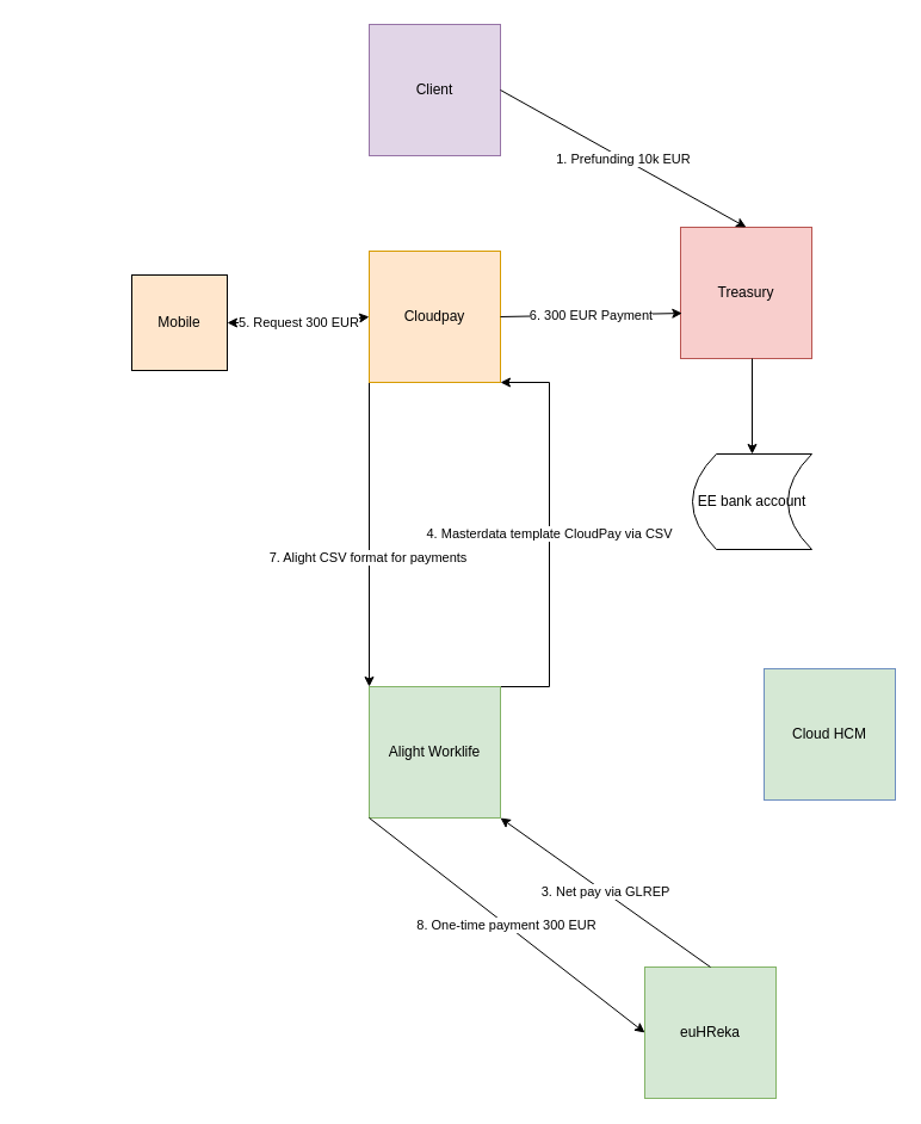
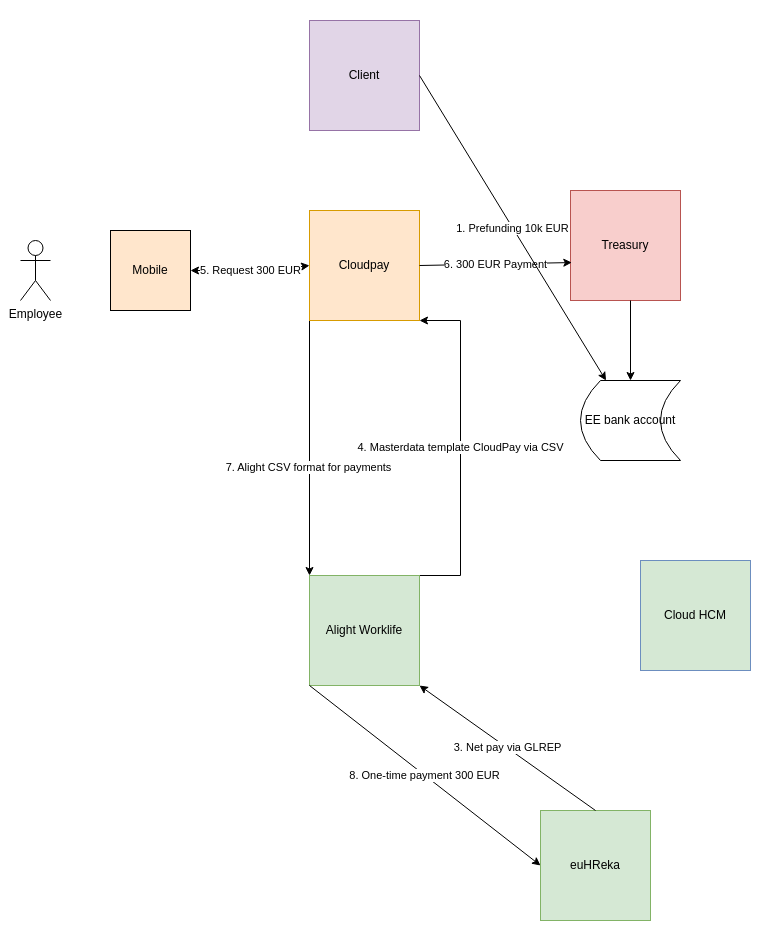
  <mxCell id="0" />
  <mxCell id="1" parent="0" />
  <mxCell id="2" value="4. Masterdata template CloudPay via CSV" style="edgeStyle=orthogonalEdgeStyle;rounded=0;orthogonalLoop=1;jettySize=auto;html=1;exitX=1;exitY=0;exitDx=0;exitDy=0;entryX=1;entryY=1;entryDx=0;entryDy=0;" parent="1" source="3" target="10" edge="1"><mxGeometry relative="1" as="geometry"><Array as="points"><mxPoint x="460" y="575" /><mxPoint x="460" y="320" /></Array></mxGeometry></mxCell>
  <mxCell id="3" value="Alight Worklife" style="whiteSpace=wrap;html=1;aspect=fixed;fillColor=#d5e8d4;strokeColor=#82b366;" parent="1" vertex="1"><mxGeometry x="309" y="575" width="110" height="110" as="geometry" /></mxCell>
  <mxCell id="4" value="euHReka" style="whiteSpace=wrap;html=1;aspect=fixed;fillColor=#d5e8d4;strokeColor=#82b366;" parent="1" vertex="1"><mxGeometry x="540" y="810" width="110" height="110" as="geometry" /></mxCell>
+ <mxCell id="5" value="Employee" style="shape=umlActor;verticalLabelPosition=bottom;verticalAlign=top;html=1;outlineConnect=0;" parent="1" vertex="1"><mxGeometry x="20" y="240" width="30" height="60" as="geometry" /></mxCell>
  <mxCell id="6" value="Cloud HCM" style="whiteSpace=wrap;html=1;aspect=fixed;fillColor=#d5e8d4;strokeColor=#6c8ebf;" parent="1" vertex="1"><mxGeometry x="640" y="560" width="110" height="110" as="geometry" /></mxCell>
  <mxCell id="7" value="3. Net pay via GLREP" style="endArrow=classic;html=1;rounded=0;exitX=0.5;exitY=0;exitDx=0;exitDy=0;entryX=1;entryY=1;entryDx=0;entryDy=0;" parent="1" source="4" target="3" edge="1"><mxGeometry width="50" height="50" relative="1" as="geometry"><mxPoint x="340" y="600" as="sourcePoint" /><mxPoint x="420" y="560" as="targetPoint" /></mxGeometry></mxCell>
  <mxCell id="8" style="edgeStyle=orthogonalEdgeStyle;rounded=0;orthogonalLoop=1;jettySize=auto;html=1;exitX=0;exitY=1;exitDx=0;exitDy=0;entryX=0;entryY=0;entryDx=0;entryDy=0;" parent="1" source="10" target="3" edge="1"><mxGeometry relative="1" as="geometry" /></mxCell>
  <mxCell id="9" value="7. Alight CSV format for payments" style="edgeLabel;html=1;align=center;verticalAlign=middle;resizable=0;points=[];" parent="8" vertex="1" connectable="0"><mxGeometry x="0.149" y="-2" relative="1" as="geometry"><mxPoint as="offset" /></mxGeometry></mxCell>
  <mxCell id="10" value="Cloudpay" style="whiteSpace=wrap;html=1;aspect=fixed;fillColor=#ffe6cc;strokeColor=#d79b00;" parent="1" vertex="1"><mxGeometry x="309" y="210" width="110" height="110" as="geometry" /></mxCell>
  <mxCell id="11" value="Treasury" style="whiteSpace=wrap;html=1;aspect=fixed;fillColor=#f8cecc;strokeColor=#b85450;" parent="1" vertex="1"><mxGeometry x="570" y="190" width="110" height="110" as="geometry" /></mxCell>
  <mxCell id="12" value="6. 300 EUR Payment" style="endArrow=classic;html=1;rounded=0;entryX=0.012;entryY=0.655;entryDx=0;entryDy=0;entryPerimeter=0;exitX=1;exitY=0.5;exitDx=0;exitDy=0;" parent="1" source="10" target="11" edge="1"><mxGeometry width="50" height="50" relative="1" as="geometry"><mxPoint x="420" y="260" as="sourcePoint" /><mxPoint x="390" y="550" as="targetPoint" /><Array as="points" /></mxGeometry></mxCell>
  <mxCell id="13" value="Mobile" style="whiteSpace=wrap;html=1;aspect=fixed;fillColor=#ffe6cc;" parent="1" vertex="1"><mxGeometry x="110" y="230" width="80" height="80" as="geometry" /></mxCell>
  <mxCell id="14" value="5. Request 300 EUR" style="endArrow=classic;startArrow=classic;html=1;rounded=0;entryX=0;entryY=0.5;entryDx=0;entryDy=0;exitX=1;exitY=0.5;exitDx=0;exitDy=0;" parent="1" source="13" target="10" edge="1"><mxGeometry width="50" height="50" relative="1" as="geometry"><mxPoint x="230" y="270" as="sourcePoint" /><mxPoint x="280" y="220" as="targetPoint" /><Array as="points"><mxPoint x="270" y="270" /></Array></mxGeometry></mxCell>
  <mxCell id="15" value="Client" style="whiteSpace=wrap;html=1;aspect=fixed;fillColor=#e1d5e7;strokeColor=#9673a6;" parent="1" vertex="1"><mxGeometry x="309" y="20" width="110" height="110" as="geometry" /></mxCell>
- <mxCell id="16" value="1. Prefunding 10k EUR" style="endArrow=classic;html=1;rounded=0;exitX=1;exitY=0.5;exitDx=0;exitDy=0;entryX=0.5;entryY=0;entryDx=0;entryDy=0;" parent="1" source="15" target="11" edge="1"><mxGeometry width="50" height="50" relative="1" as="geometry"><mxPoint x="340" y="600" as="sourcePoint" /><mxPoint x="390" y="550" as="targetPoint" /></mxGeometry></mxCell>
+ <mxCell id="16" value="1. Prefunding 10k EUR" style="endArrow=classic;html=1;rounded=0;exitX=1;exitY=0.5;exitDx=0;exitDy=0;" parent="1" source="15" target="18" edge="1"><mxGeometry width="50" height="50" relative="1" as="geometry"><mxPoint x="340" y="600" as="sourcePoint" /><mxPoint x="390" y="550" as="targetPoint" /></mxGeometry></mxCell>
  <mxCell id="17" value="8. One-time payment 300 EUR" style="endArrow=classic;html=1;rounded=0;exitX=0;exitY=1;exitDx=0;exitDy=0;entryX=0;entryY=0.5;entryDx=0;entryDy=0;" parent="1" source="3" target="4" edge="1"><mxGeometry width="50" height="50" relative="1" as="geometry"><mxPoint x="340" y="600" as="sourcePoint" /><mxPoint x="390" y="550" as="targetPoint" /></mxGeometry></mxCell>
  <mxCell id="18" value="EE bank account" style="shape=dataStorage;whiteSpace=wrap;html=1;fixedSize=1;" parent="1" vertex="1"><mxGeometry x="580" y="380" width="100" height="80" as="geometry" /></mxCell>
  <mxCell id="19" value="" style="endArrow=classic;html=1;rounded=0;entryX=0.5;entryY=0;entryDx=0;entryDy=0;" parent="1" target="18" edge="1"><mxGeometry width="50" height="50" relative="1" as="geometry"><mxPoint x="630" y="300" as="sourcePoint" /><mxPoint x="680" y="250" as="targetPoint" /></mxGeometry></mxCell>
